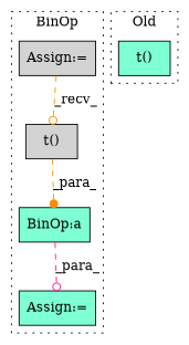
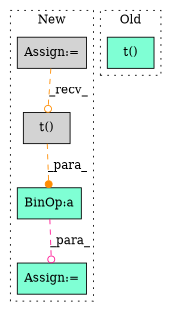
  digraph {
    node [a=75 l=3 shape=box style=filled fillcolor=aquamarine]
    edge [color=darkorange style=dashed arrowhead=odot]
    n1 [l=19 label="t()" s=12346 fillcolor=lightgrey]
    n2 [a=68 label="Assign:=" s=12423]
    n3 [a=82 label="BinOp:a" s=12343]
    n4 [a=68 label="Assign:=" s=12152 fillcolor=lightgrey]
    n5 [l=62 label="t()" s=11216]
    subgraph cluster_1 {
-     label=BinOp
+     label=New
      style=dotted
      n1
      n2
      n3
      n4
    }
    subgraph cluster_2 {
      label=Old
      style=dotted
      n5
    }
    n1 -> n3 [label=_para_ arrowhead=dot]
    n3 -> n2 [label=_para_ color=deeppink]
    n4 -> n1 [label=_recv_]
  }
